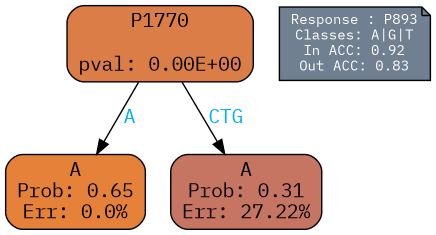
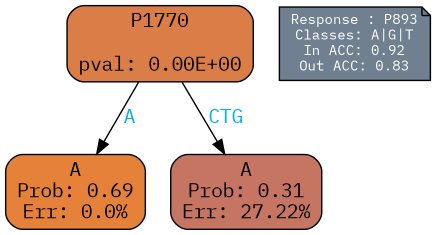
  digraph {
    fontname="IBM Plex Mono"
    ranksep=equally
    splines=polylines
    node [color=black fontname="IBM Plex Mono" shape=box style="filled, rounded"]
    edge [fontcolor=deepskyblue2 fontname="IBM Plex Mono"]
-   n1 [fillcolor="#e58139" label="A\nProb: 0.65\nErr: 0.0%"]
+   n1 [fillcolor="#e58139" label="A\nProb: 0.69\nErr: 0.0%"]
    n2 [fillcolor="#c67563" label="A\nProb: 0.31\nErr: 27.22%"]
    n3 [align=left fillcolor=slategray fontcolor=white fontsize=10 label="Response : P893\nClasses: A|G|T\nIn ACC: 0.92\nOut ACC: 0.83\n" shape=note style=filled]
    n4 [fillcolor="#db7d46" label="P1770\n\npval: 0.00E+00"]
    subgraph sub_1 {
      rank=same
      n1
      n2
    }
    subgraph sub_2 {
      rank=same
      n3
      n4
    }
    n4 -> n1 [label=A]
    n4 -> n2 [label=CTG]
  }
